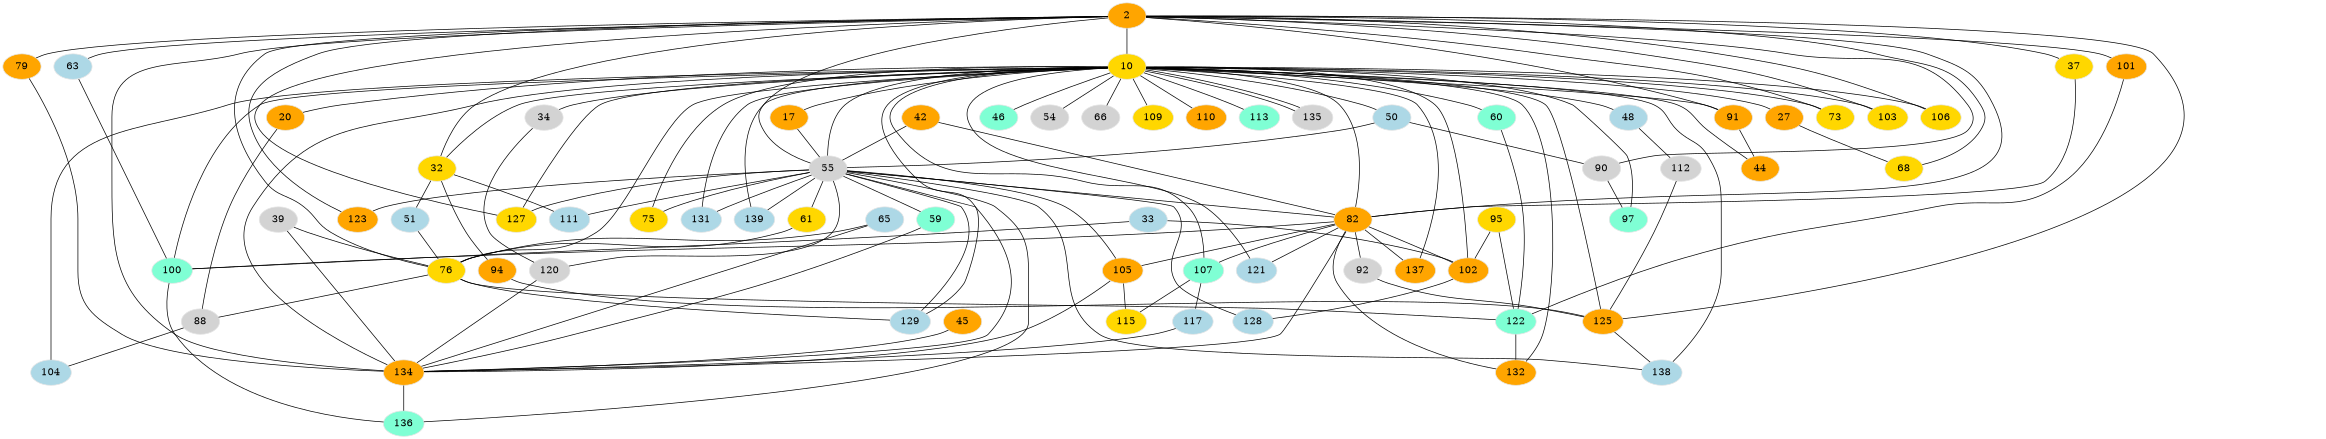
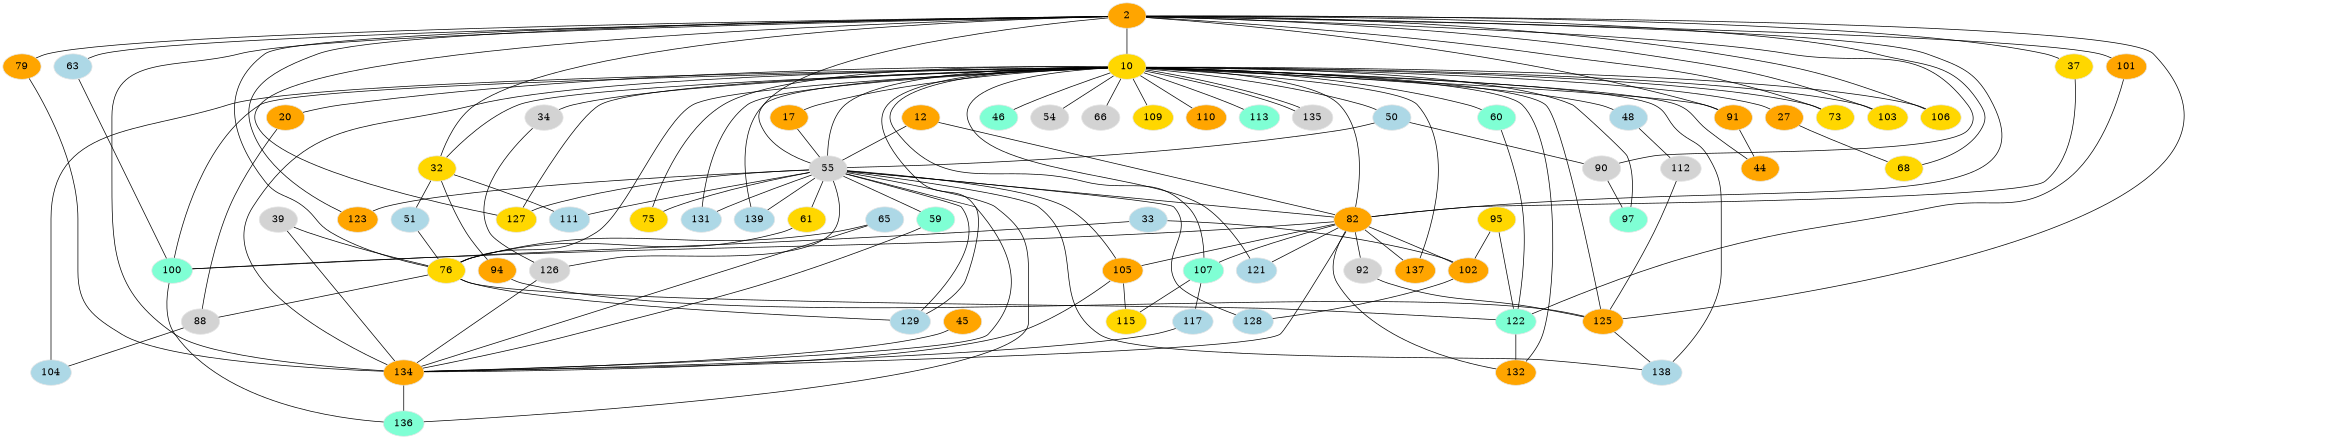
  graph {
    node [color=gray90 fillcolor=orange style=filled]
    2 [super="+1"]
    10 [fillcolor=gold super="+4+9"]
    32 [fillcolor=gold super="+23"]
    37 [fillcolor=gold]
    55 [fillcolor=lightgrey super="+26+8"]
    63 [fillcolor=lightblue super="+53"]
    68 [fillcolor=gold]
    73 [fillcolor=gold]
    76 [fillcolor=gold super="+36"]
    79
    82 [super="+67"]
    90 [fillcolor=lightgrey super="+81"]
    91
    101
    103 [fillcolor=gold]
    106 [fillcolor=gold super="+64"]
    123
    125 [super="+70+96"]
    127 [fillcolor=gold super="+58+124"]
    134 [super="+85+62+120+114+93"]
    44
    17
    20
    27
    34 [fillcolor=lightgrey]
    46 [fillcolor=aquamarine]
    48 [fillcolor=lightblue]
    50 [fillcolor=lightblue]
    54 [fillcolor=lightgrey]
    60 [fillcolor=aquamarine]
    66 [fillcolor=lightgrey]
    75 [fillcolor=gold super="+13"]
    97 [fillcolor=aquamarine super="+18"]
    100 [fillcolor=aquamarine super="+28"]
    102 [super="+30"]
    104 [fillcolor=lightblue super="+15"]
    107 [fillcolor=aquamarine super="+98"]
    109 [fillcolor=gold]
    110 [super="+57"]
    113 [fillcolor=aquamarine]
    121 [fillcolor=lightblue]
    129 [fillcolor=lightblue super="+119+87"]
    131 [fillcolor=lightblue super="+49"]
    132 [super="+71+86"]
    135 [fillcolor=lightgrey]
    137 [super="+133"]
    138 [fillcolor=lightblue super="+22+43+84"]
    139 [fillcolor=lightblue super="+83"]
    51 [fillcolor=lightblue]
    94
    111 [fillcolor=lightblue]
-   126 [fillcolor=lightgrey super="+41+108" label=120]
+   126 [fillcolor=lightgrey super="+41+108"]
    59 [fillcolor=aquamarine super="+35"]
    61 [fillcolor=gold]
    105 [super="+16"]
    128 [fillcolor=lightblue]
    136 [fillcolor=aquamarine super="+99+118"]
    88 [fillcolor=lightgrey super="+78"]
    122 [fillcolor=aquamarine super="+80"]
    92 [fillcolor=lightgrey]
    112 [fillcolor=lightgrey]
    115 [fillcolor=gold]
    117 [fillcolor=lightblue]
    33 [fillcolor=lightblue]
    39 [fillcolor=lightgrey]
-   42
+   42 [label=12]
    45
    65 [fillcolor=lightblue]
    95 [fillcolor=gold]
    2 -- 10 [weight=8]
    2 -- 32
    2 -- 37
    2 -- 55 [weight=4]
    2 -- 63 [weight=2]
    2 -- 68
    2 -- 73
    2 -- 76
    2 -- 79
    2 -- 82 [weight=4]
    2 -- 90
    2 -- 91
    2 -- 101 [weight=2]
    2 -- 103
    2 -- 106
    2 -- 123
    2 -- 125 [weight=2]
    2 -- 127 [weight=2]
    2 -- 134 [weight=4]
    10 -- 32
    10 -- 55 [weight=9]
    10 -- 73
    10 -- 76 [weight=2]
    10 -- 82 [weight=11]
    10 -- 91
    10 -- 103
    10 -- 106 [weight=2]
    10 -- 125 [weight=3]
    10 -- 127 [weight=2]
    10 -- 134 [weight=8]
    10 -- 44
    10 -- 17
    10 -- 20 [weight=2]
    10 -- 27 [weight=2]
    10 -- 34 [weight=2]
    10 -- 46 [weight=2]
    10 -- 48 [weight=2]
    10 -- 50
    10 -- 54 [weight=2]
    10 -- 60 [weight=2]
    10 -- 66 [weight=2]
    10 -- 75
    10 -- 97 [weight=3]
    10 -- 100 [weight=2]
-   10 -- 102 [weight=2]
    10 -- 104 [weight=3]
    10 -- 107 [weight=2]
    10 -- 109 [weight=2]
    10 -- 110 [weight=3]
    10 -- 113 [weight=2]
    10 -- 121
    10 -- 129 [weight=3]
    10 -- 131 [weight=2]
    10 -- 132 [weight=2]
    10 -- 135
    10 -- 135
    10 -- 137 [weight=3]
    10 -- 138 [weight=3]
    10 -- 139
    32 -- 51
    32 -- 94
    32 -- 111
    37 -- 82
    55 -- 82 [weight=5]
    55 -- 123
    55 -- 127
    55 -- 134 [weight=4]
    55 -- 75 [weight=2]
    55 -- 129 [weight=2]
    55 -- 131
    55 -- 138 [weight=2]
    55 -- 139 [weight=2]
    55 -- 111
    55 -- 126
    55 -- 59 [weight=2]
    55 -- 61
    55 -- 105
    55 -- 128
    55 -- 136
    63 -- 100
    76 -- 129
    76 -- 88
    76 -- 122
    79 -- 134
    82 -- 134 [weight=2]
    82 -- 100
    82 -- 102
    82 -- 107 [weight=2]
    82 -- 121
    82 -- 132 [weight=2]
    82 -- 137
    82 -- 105
    82 -- 92
    90 -- 97
    91 -- 44
    101 -- 122
    125 -- 138
    134 -- 136 [weight=2]
    17 -- 55
    20 -- 88
    27 -- 68
    34 -- 126
    48 -- 112
    50 -- 55
    50 -- 90
    60 -- 122
    100 -- 136
    102 -- 128
    107 -- 115
    107 -- 117
    51 -- 76
    94 -- 125
    126 -- 134 [weight=2]
    59 -- 134
    61 -- 76
    105 -- 134
    105 -- 115
    88 -- 104
    122 -- 132
    92 -- 125
    112 -- 125
    117 -- 134
    33 -- 100
    33 -- 102
    39 -- 76
    39 -- 134
    42 -- 55
    42 -- 82
    45 -- 134 [weight=2]
    65 -- 76
    65 -- 134
    95 -- 102
    95 -- 122
  }
